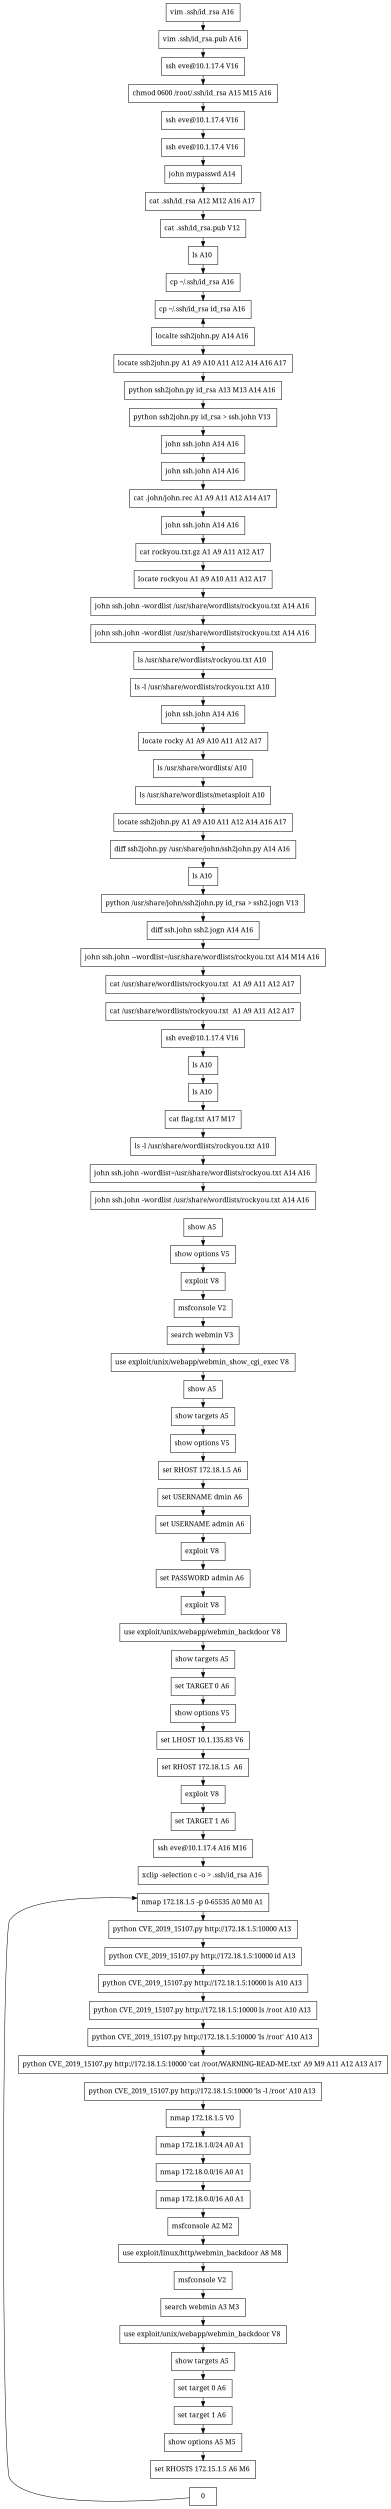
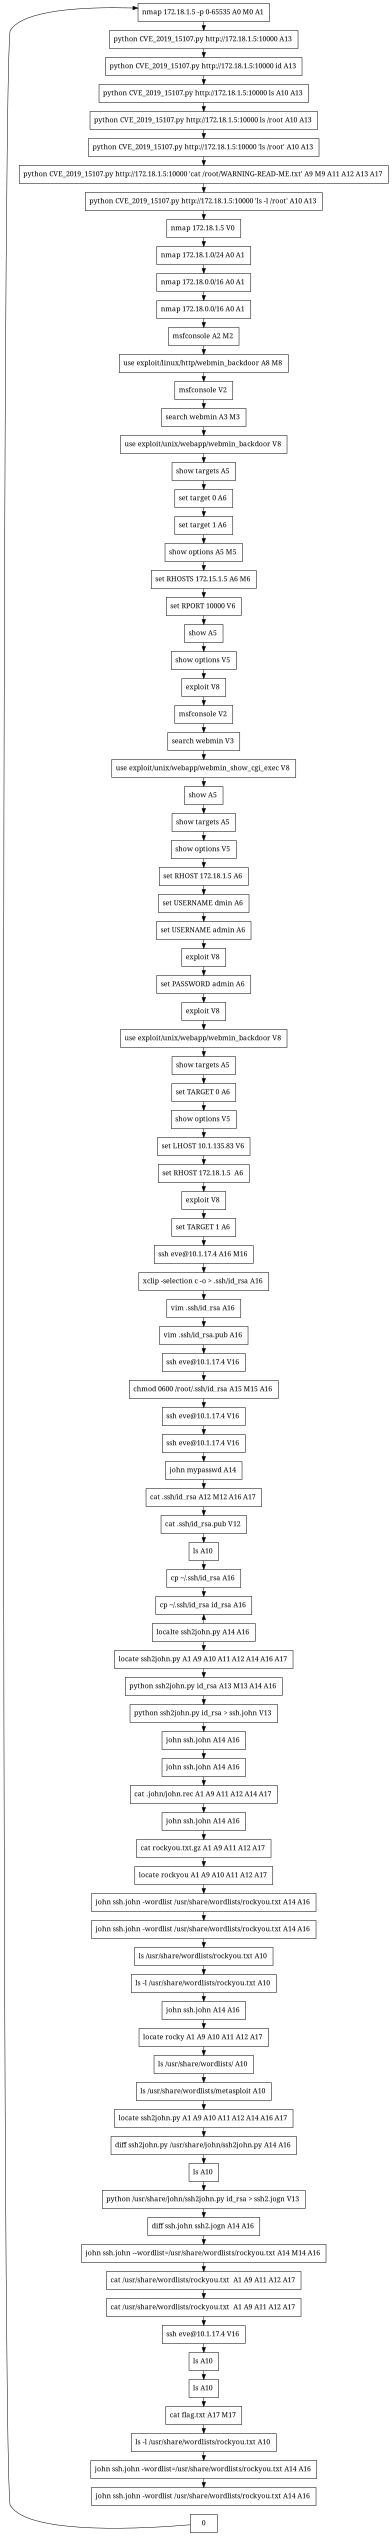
  digraph {
    fontname="Noto Serif"
    rankdir=LR
    node [fontname="Noto Serif" shape=box]
    edge [constraint=false fontname="Noto Serif"]
    n1 [label="nmap 172.18.1.5 -p 0-65535 A0 M0 A1 "]
    n2 [label="python CVE_2019_15107.py http://172.18.1.5:10000 A13 "]
    n3 [label="python CVE_2019_15107.py http://172.18.1.5:10000 id A13 "]
    n4 [label="python CVE_2019_15107.py http://172.18.1.5:10000 ls A10 A13 "]
    n5 [label="python CVE_2019_15107.py http://172.18.1.5:10000 ls /root A10 A13 "]
    n6 [label="python CVE_2019_15107.py http://172.18.1.5:10000 'ls /root' A10 A13 "]
    n7 [label="python CVE_2019_15107.py http://172.18.1.5:10000 'cat /root/WARNING-READ-ME.txt' A9 M9 A11 A12 A13 A17 "]
    n8 [label="python CVE_2019_15107.py http://172.18.1.5:10000 'ls -l /root' A10 A13 "]
    n9 [label="nmap 172.18.1.5 V0 "]
    n10 [label="nmap 172.18.1.0/24 A0 A1 "]
    n11 [label="nmap 172.18.0.0/16 A0 A1 "]
    n12 [label="nmap 172.18.0.0/16 A0 A1 "]
    n13 [label="msfconsole A2 M2 "]
    n14 [label="use exploit/linux/http/webmin_backdoor A8 M8 "]
    n15 [label="msfconsole V2 "]
    n16 [label="search webmin A3 M3 "]
    n17 [label="use exploit/unix/webapp/webmin_backdoor V8 "]
    n18 [label="show targets A5 "]
    n19 [label="set target 0 A6 "]
    n20 [label="set target 1 A6 "]
    n21 [label="show options A5 M5 "]
    n22 [label="set RHOSTS 172.15.1.5 A6 M6 "]
+   n23 [label="set RPORT 10000 V6 "]
    n24 [label="show A5 "]
    n25 [label="show options V5 "]
    n26 [label="exploit V8 "]
    n27 [label="msfconsole V2 "]
    n28 [label="search webmin V3 "]
    n29 [label="use exploit/unix/webapp/webmin_show_cgi_exec V8 "]
    n30 [label="show A5 "]
    n31 [label="show targets A5 "]
    n32 [label="show options V5 "]
    n33 [label="set RHOST 172.18.1.5 A6 "]
    n34 [label="set USERNAME dmin A6 "]
    n35 [label="set USERNAME admin A6 "]
    n36 [label="exploit V8 "]
    n37 [label="set PASSWORD admin A6 "]
    n38 [label="exploit V8 "]
    n39 [label="use exploit/unix/webapp/webmin_backdoor V8 "]
    n40 [label="show targets A5 "]
    n41 [label="set TARGET 0 A6 "]
    n42 [label="show options V5 "]
    n43 [label="set LHOST 10.1.135.83 V6 "]
    n44 [label="set RHOST 172.18.1.5  A6 "]
    n45 [label="exploit V8 "]
    n46 [label="set TARGET 1 A6 "]
    n47 [label="ssh eve@10.1.17.4 A16 M16 "]
    n48 [label="xclip -selection c -o > .ssh/id_rsa A16 "]
    n49 [label="vim .ssh/id_rsa A16 "]
    n50 [label="vim .ssh/id_rsa.pub A16 "]
    n51 [label="ssh eve@10.1.17.4 V16 "]
    n52 [label="chmod 0600 /root/.ssh/id_rsa A15 M15 A16 "]
    n53 [label="ssh eve@10.1.17.4 V16 "]
    n54 [label="ssh eve@10.1.17.4 V16 "]
    n55 [label="john mypasswd A14 "]
    n56 [label="cat .ssh/id_rsa A12 M12 A16 A17 "]
    n57 [label="cat .ssh/id_rsa.pub V12 "]
    n58 [label="ls A10 "]
    n59 [label="cp ~/.ssh/id_rsa A16 "]
    n60 [label="cp ~/.ssh/id_rsa id_rsa A16 "]
    n61 [label="localte ssh2john.py A14 A16 "]
    n62 [label="locate ssh2john.py A1 A9 A10 A11 A12 A14 A16 A17 "]
    n63 [label="python ssh2john.py id_rsa A13 M13 A14 A16 "]
    n64 [label="python ssh2john.py id_rsa > ssh.john V13 "]
    n65 [label="john ssh.john A14 A16 "]
    n66 [label="john ssh.john A14 A16 "]
    n67 [label="cat .john/john.rec A1 A9 A11 A12 A14 A17 "]
    n68 [label="john ssh.john A14 A16 "]
    n69 [label="cat rockyou.txt.gz A1 A9 A11 A12 A17 "]
    n70 [label="locate rockyou A1 A9 A10 A11 A12 A17 "]
    n71 [label="john ssh.john -wordlist /usr/share/wordlists/rockyou.txt A14 A16 "]
    n72 [label="john ssh.john -wordlist /usr/share/wordlists/rockyou.txt A14 A16 "]
    n73 [label="ls /usr/share/wordlists/rockyou.txt A10 "]
    n74 [label="ls -l /usr/share/wordlists/rockyou.txt A10 "]
    n75 [label="john ssh.john A14 A16 "]
    n76 [label="locate rocky A1 A9 A10 A11 A12 A17 "]
    n77 [label="ls /usr/share/wordlists/ A10 "]
    n78 [label="ls /usr/share/wordlists/metasploit A10 "]
    n79 [label="locate ssh2john.py A1 A9 A10 A11 A12 A14 A16 A17 "]
    n80 [label="diff ssh2john.py /usr/share/john/ssh2john.py A14 A16 "]
    n81 [label="ls A10 "]
    n82 [label="python /usr/share/john/ssh2john.py id_rsa > ssh2.jogn V13 "]
    n83 [label="diff ssh.john ssh2.jogn A14 A16 "]
    n84 [label="john ssh.john --wordlist=/usr/share/wordlists/rockyou.txt A14 M14 A16 "]
    n85 [label="cat /usr/share/wordlists/rockyou.txt  A1 A9 A11 A12 A17 "]
    n86 [label="cat /usr/share/wordlists/rockyou.txt  A1 A9 A11 A12 A17 "]
    n87 [label="ssh eve@10.1.17.4 V16 "]
    n88 [label="ls A10 "]
    n89 [label="ls A10 "]
    n90 [label="cat flag.txt A17 M17 "]
    n91 [label="ls -l /usr/share/wordlists/rockyou.txt A10 "]
    n92 [label="john ssh.john -wordlist=/usr/share/wordlists/rockyou.txt A14 A16 "]
    n93 [label="john ssh.john -wordlist /usr/share/wordlists/rockyou.txt A14 A16 "]
    0
    n1 -> n2
    n2 -> n3
    n3 -> n4
    n4 -> n5
    n5 -> n6
    n6 -> n7
    n7 -> n8
    n8 -> n9
    n9 -> n10
    n10 -> n11
    n11 -> n12
    n12 -> n13
    n13 -> n14
    n14 -> n15
    n15 -> n16
    n16 -> n17
    n17 -> n18
    n18 -> n19
    n19 -> n20
    n20 -> n21
    n21 -> n22
+   n22 -> n23
+   n23 -> n24
    n24 -> n25
    n25 -> n26
    n26 -> n27
    n27 -> n28
    n28 -> n29
    n29 -> n30
    n30 -> n31
    n31 -> n32
    n32 -> n33
    n33 -> n34
    n34 -> n35
    n35 -> n36
    n36 -> n37
    n37 -> n38
    n38 -> n39
    n39 -> n40
    n40 -> n41
    n41 -> n42
    n42 -> n43
    n43 -> n44
    n44 -> n45
    n45 -> n46
    n46 -> n47
    n47 -> n48
+   n48 -> n49
    n49 -> n50
    n50 -> n51
    n51 -> n52
    n52 -> n53
    n53 -> n54
    n54 -> n55
    n55 -> n56
    n56 -> n57
    n57 -> n58
    n58 -> n59
    n59 -> n60
    n61 -> n60
    n61 -> n62
    n62 -> n63
    n63 -> n64
    n64 -> n65
    n65 -> n66
    n66 -> n67
    n67 -> n68
    n68 -> n69
    n69 -> n70
    n70 -> n71
    n71 -> n72
    n72 -> n73
    n73 -> n74
    n74 -> n75
    n75 -> n76
    n76 -> n77
    n77 -> n78
    n78 -> n79
    n79 -> n80
    n80 -> n81
    n81 -> n82
    n82 -> n83
    n83 -> n84
    n84 -> n85
    n85 -> n86
    n86 -> n87
    n87 -> n88
    n88 -> n89
    n89 -> n90
    n90 -> n91
    n91 -> n92
    n92 -> n93
    0 -> n1
  }
